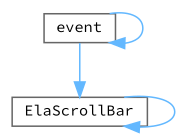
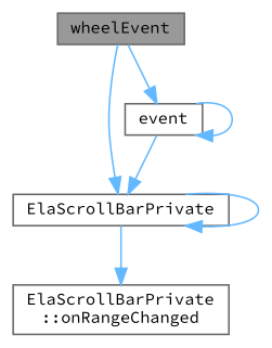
  digraph {
    rankdir=TB
    fontname="Source Code Pro"
    node [color=grey40 fillcolor=white fontname="Source Code Pro" fontsize=10 shape=box style=filled]
    edge [color=steelblue1 fontname="Source Code Pro" fontsize=10 labelfontname=Helvetica labelfontsize=10 style=solid]
-   n2 [height=0.2 label=ElaScrollBar width=0.4]
+   n1 [color=gray40 fillcolor=grey60 fontcolor=black height=0.2 label=wheelEvent width=0.4]
+   n2 [height=0.2 label=ElaScrollBarPrivate width=0.4]
    n3 [height=0.2 label=event width=0.4]
+   n4 [height=0.2 label="ElaScrollBarPrivate\l::onRangeChanged" width=0.4]
+   n1 -> n2
+   n1 -> n3
    n2 -> n2
+   n2 -> n4
    n3 -> n2
    n3 -> n3
  }
